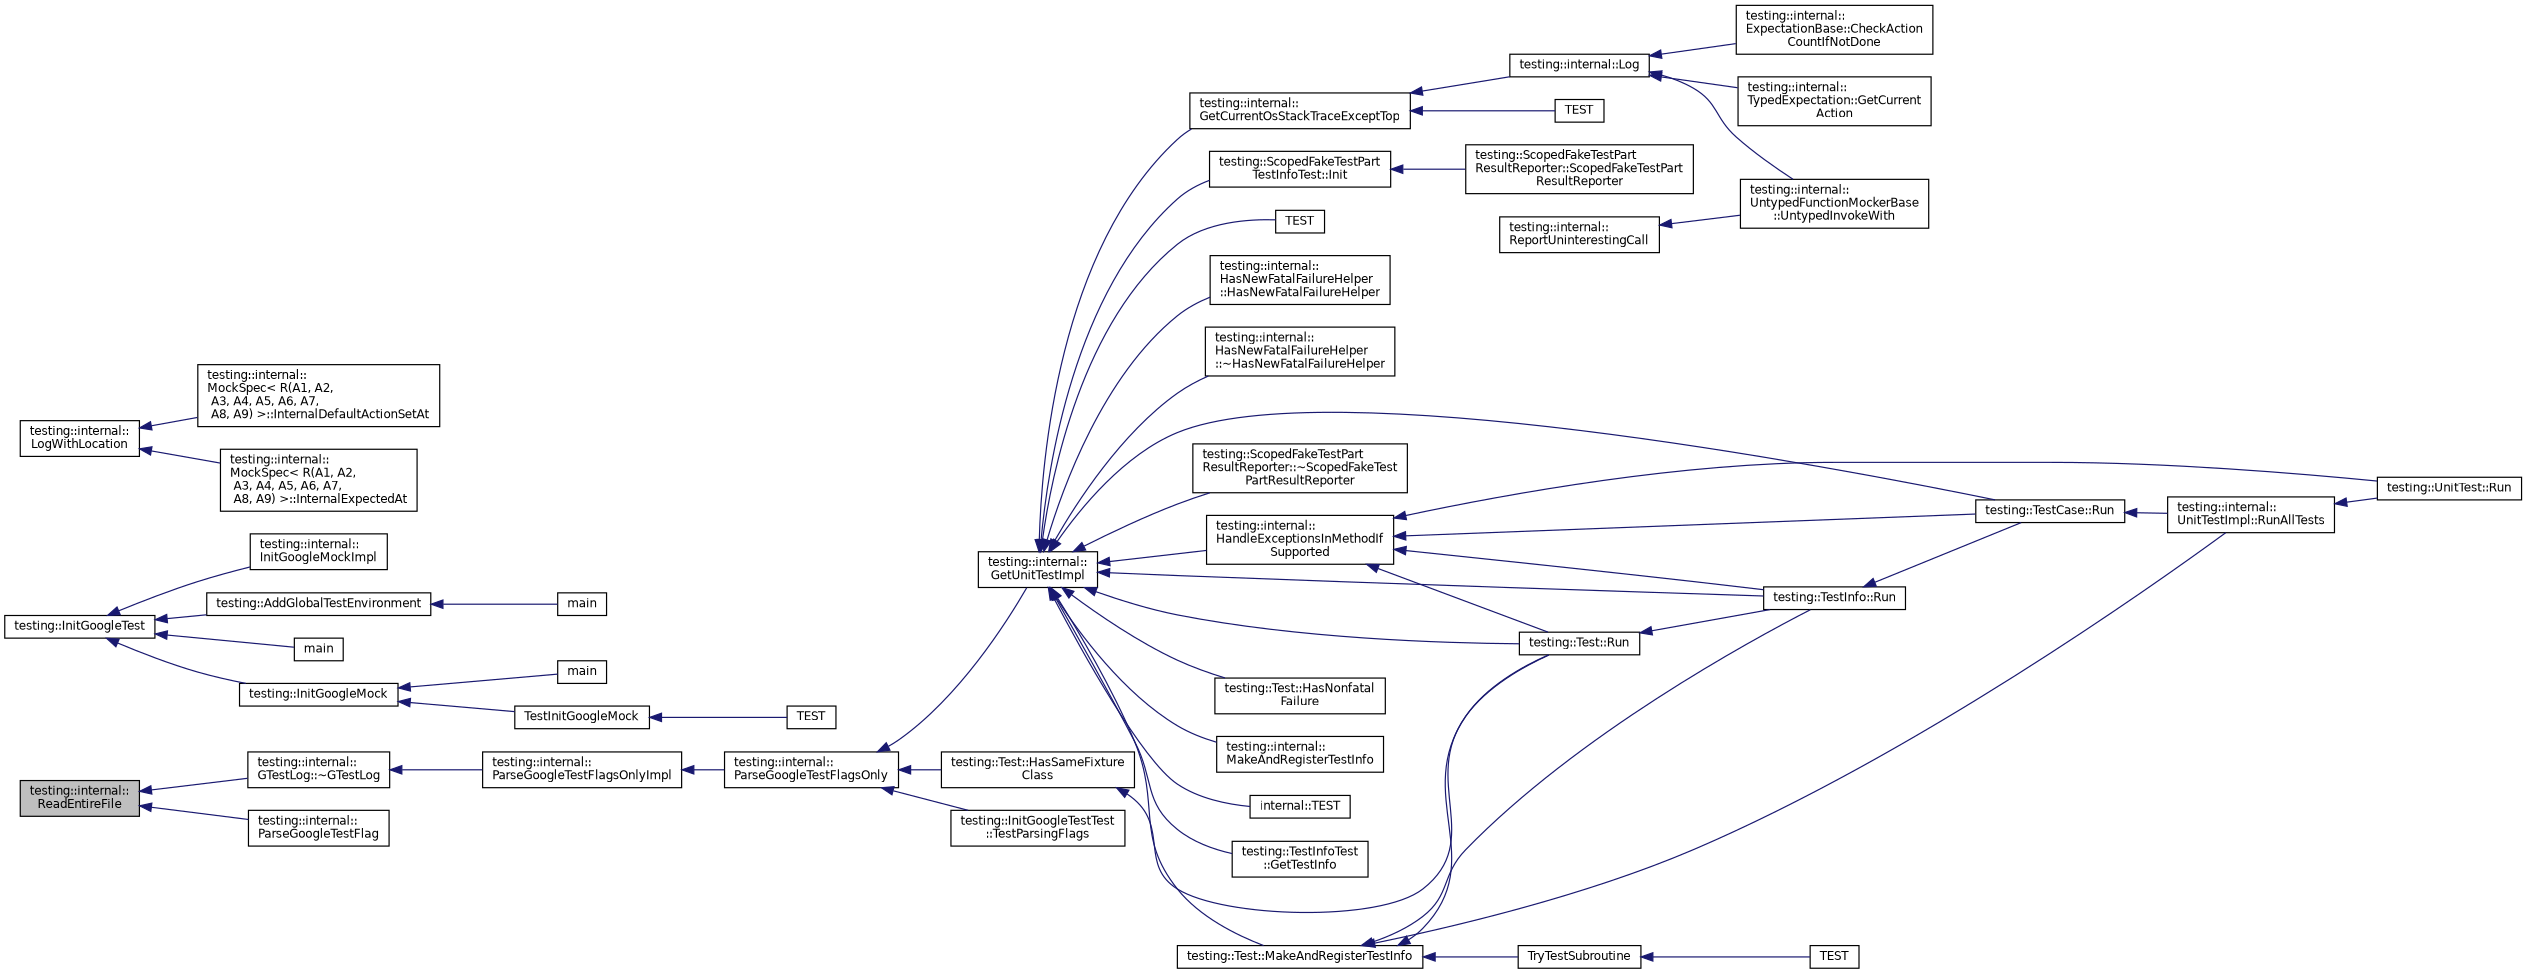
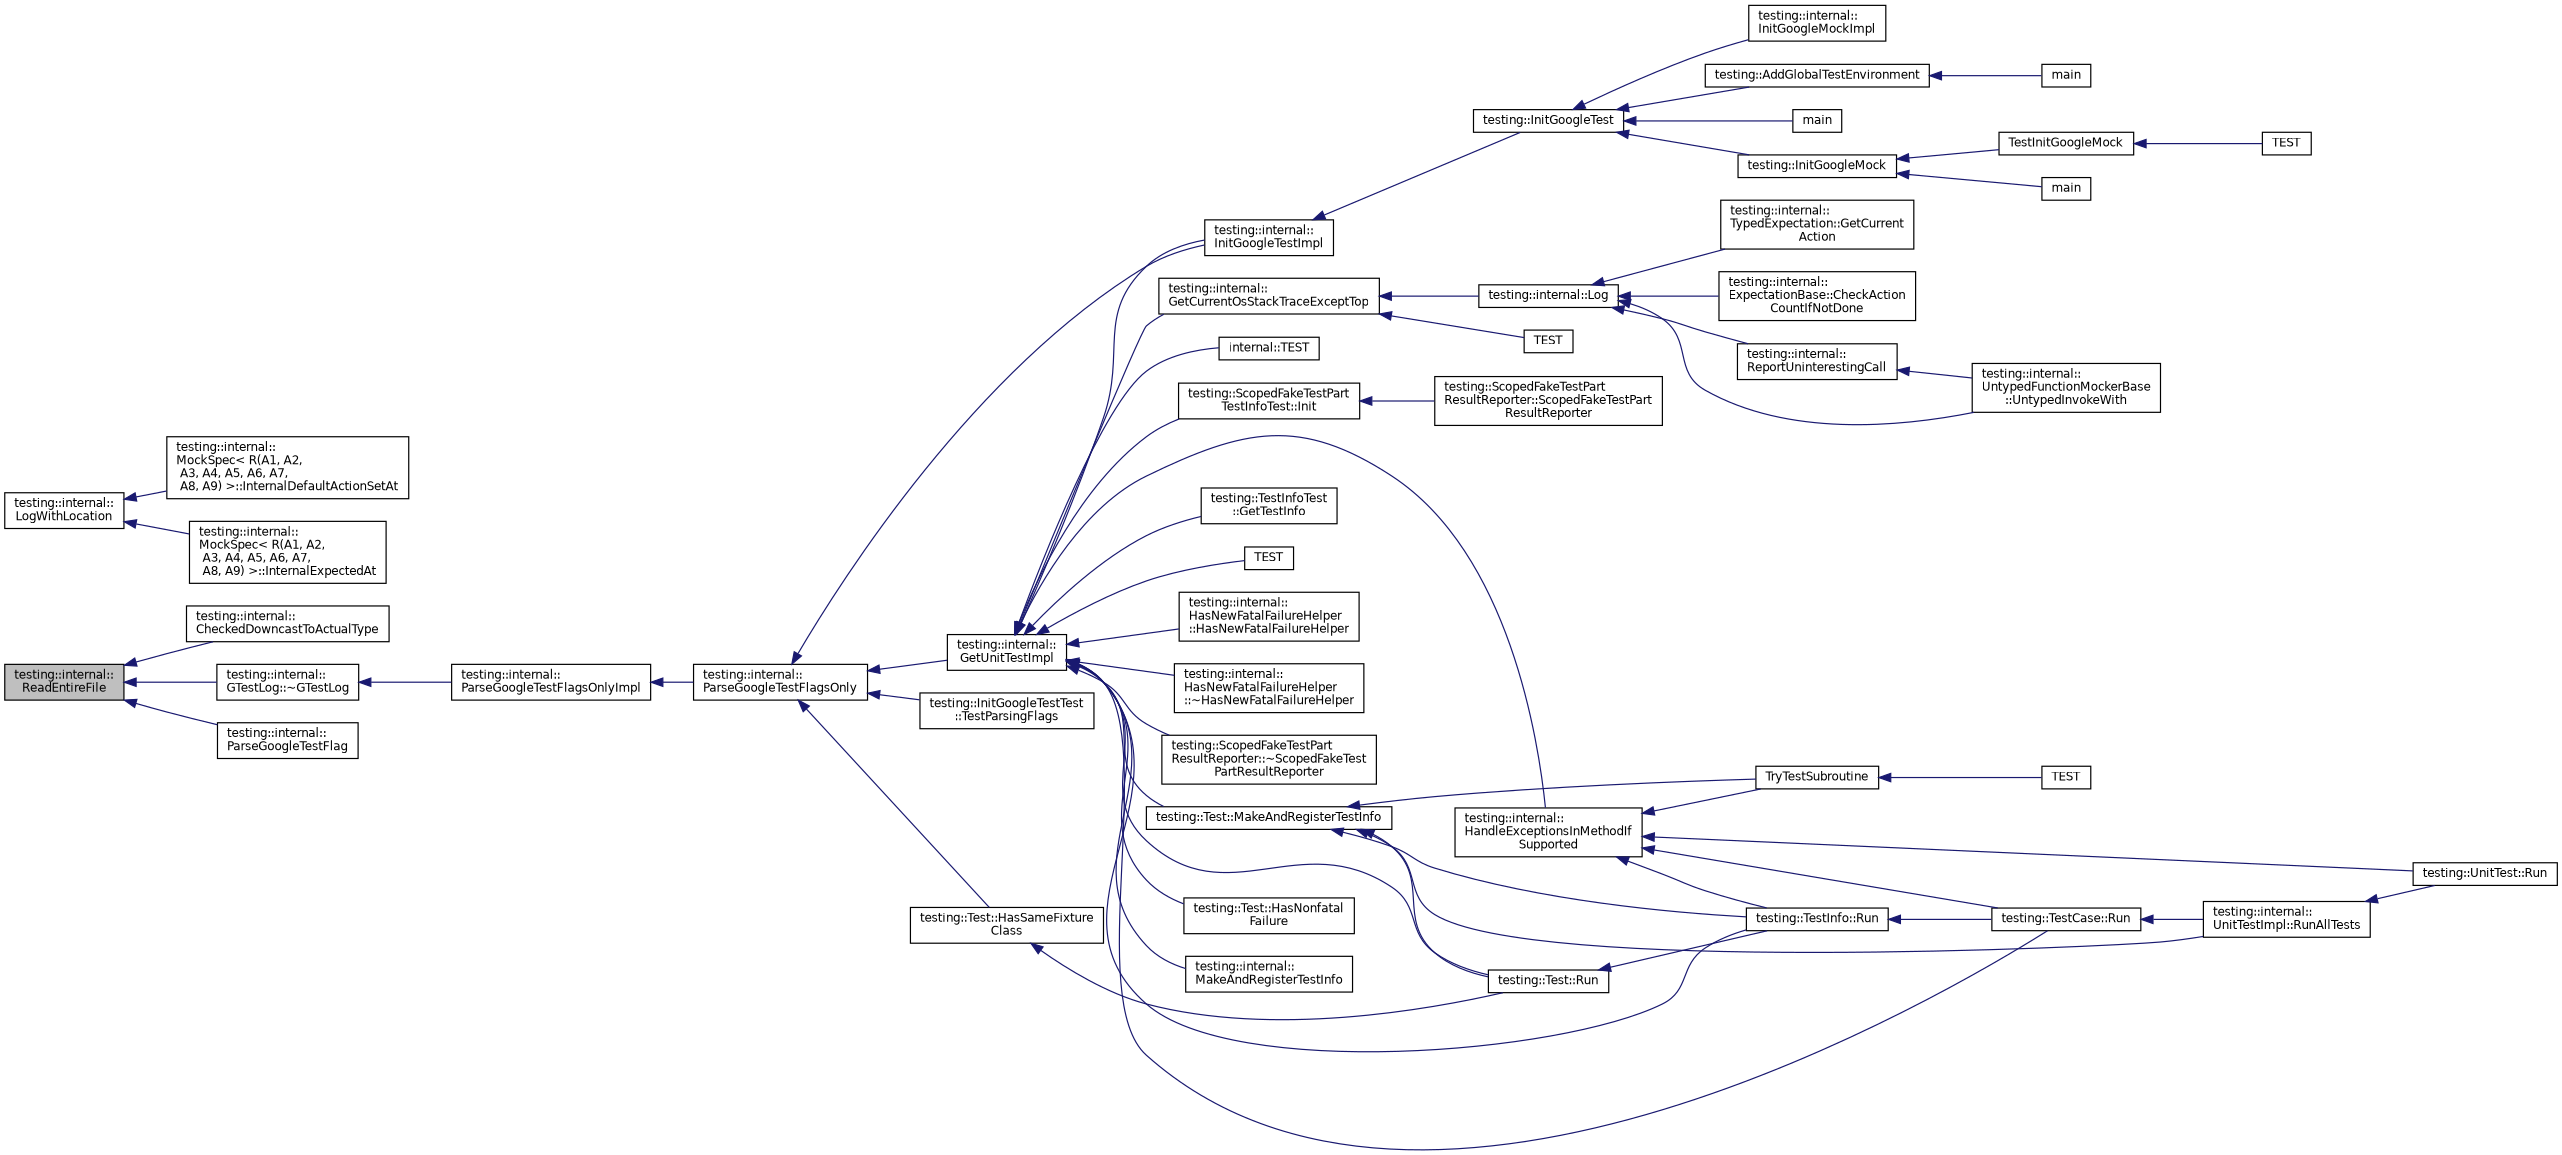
  digraph {
    rankdir=LR
    node [color=black fillcolor=white fontname=Helvetica fontsize=10 shape=record style=filled]
    edge [color=midnightblue dir=back fontname=Helvetica fontsize=10 labelfontname=Helvetica labelfontsize=10 style=solid]
    n1 [fillcolor=grey75 fontcolor=black height=0.2 label="testing::internal::\lReadEntireFile" width=0.4]
+   n2 [height=0.2 label="testing::internal::\lCheckedDowncastToActualType" width=0.4]
    n3 [height=0.2 label="testing::internal::\lGTestLog::~GTestLog" width=0.4]
    n4 [height=0.2 label="testing::internal::\lParseGoogleTestFlag" width=0.4]
    n5 [height=0.2 label="testing::internal::\lParseGoogleTestFlagsOnlyImpl" width=0.4]
    n6 [height=0.2 label="testing::internal::\lParseGoogleTestFlagsOnly" width=0.4]
    n7 [height=0.2 label="testing::internal::\lGetUnitTestImpl" width=0.4]
+   n8 [height=0.2 label="testing::internal::\lInitGoogleTestImpl" width=0.4]
    n9 [height=0.2 label="testing::InitGoogleTestTest\l::TestParsingFlags" width=0.4]
    n10 [height=0.2 label="testing::Test::HasSameFixture\lClass" width=0.4]
    n11 [height=0.2 label="testing::internal::\lHasNewFatalFailureHelper\l::HasNewFatalFailureHelper" width=0.4]
    n12 [height=0.2 label="testing::internal::\lHasNewFatalFailureHelper\l::~HasNewFatalFailureHelper" width=0.4]
    n13 [height=0.2 label="testing::ScopedFakeTestPart\lTestInfoTest::Init" width=0.4]
    n14 [height=0.2 label="testing::ScopedFakeTestPart\lResultReporter::~ScopedFakeTest\lPartResultReporter" width=0.4]
    n15 [height=0.2 label="testing::Test::Run" width=0.4]
    n16 [height=0.2 label="testing::TestInfo::Run" width=0.4]
    n17 [height=0.2 label="testing::TestCase::Run" width=0.4]
    n18 [height=0.2 label="testing::internal::\lHandleExceptionsInMethodIf\lSupported" width=0.4]
    n19 [height=0.2 label="testing::Test::MakeAndRegisterTestInfo" width=0.4]
    n20 [height=0.2 label="testing::Test::HasNonfatal\lFailure" width=0.4]
    n21 [height=0.2 label="testing::internal::\lMakeAndRegisterTestInfo" width=0.4]
    n22 [height=0.2 label="testing::internal::\lGetCurrentOsStackTraceExceptTop" width=0.4]
    n23 [height=0.2 label="internal::TEST" width=0.4]
    n24 [height=0.2 label="testing::TestInfoTest\l::GetTestInfo" width=0.4]
    n25 [height=0.2 label=TEST width=0.4]
    n26 [height=0.2 label="testing::InitGoogleTest" width=0.4]
    n27 [height=0.2 label="testing::ScopedFakeTestPart\lResultReporter::ScopedFakeTestPart\lResultReporter" width=0.4]
    n28 [height=0.2 label="testing::internal::\lUnitTestImpl::RunAllTests" width=0.4]
    n29 [height=0.2 label="testing::UnitTest::Run" width=0.4]
    n30 [height=0.2 label=TryTestSubroutine width=0.4]
    n31 [height=0.2 label="testing::internal::Log" width=0.4]
    n32 [height=0.2 label=TEST width=0.4]
    n33 [height=0.2 label=TEST width=0.4]
    n34 [height=0.2 label="testing::internal::\lTypedExpectation::GetCurrent\lAction" width=0.4]
    n35 [height=0.2 label="testing::internal::\lExpectationBase::CheckAction\lCountIfNotDone" width=0.4]
    n36 [height=0.2 label="testing::internal::\lReportUninterestingCall" width=0.4]
    n37 [height=0.2 label="testing::internal::\lUntypedFunctionMockerBase\l::UntypedInvokeWith" width=0.4]
    n38 [height=0.2 label="testing::internal::\lLogWithLocation" width=0.4]
    n39 [height=0.2 label="testing::internal::\lMockSpec\< R(A1, A2,\l A3, A4, A5, A6, A7,\l A8, A9) \>::InternalDefaultActionSetAt" width=0.4]
    n40 [height=0.2 label="testing::internal::\lMockSpec\< R(A1, A2,\l A3, A4, A5, A6, A7,\l A8, A9) \>::InternalExpectedAt" width=0.4]
    n41 [height=0.2 label="testing::internal::\lInitGoogleMockImpl" width=0.4]
    n42 [height=0.2 label="testing::AddGlobalTestEnvironment" width=0.4]
    n43 [height=0.2 label=main width=0.4]
    n44 [height=0.2 label="testing::InitGoogleMock" width=0.4]
    n45 [height=0.2 label=main width=0.4]
    n46 [height=0.2 label=main width=0.4]
    n47 [height=0.2 label=TestInitGoogleMock width=0.4]
    n48 [height=0.2 label=TEST width=0.4]
+   n1 -> n2
    n1 -> n3
    n1 -> n4
    n3 -> n5
    n5 -> n6
    n6 -> n7
+   n6 -> n8
    n6 -> n9
    n6 -> n10
+   n7 -> n8
    n7 -> n11
    n7 -> n12
    n7 -> n13
    n7 -> n14
    n7 -> n15
    n7 -> n16
    n7 -> n17
    n7 -> n18
    n7 -> n19
    n7 -> n20
    n7 -> n21
    n7 -> n22
    n7 -> n23
    n7 -> n24
    n7 -> n25
+   n8 -> n26
    n10 -> n15
    n13 -> n27
    n15 -> n16
    n16 -> n17
    n17 -> n28
-   n18 -> n15
+   n18 -> n30
    n18 -> n16
    n18 -> n17
    n18 -> n29
    n19 -> n15
    n19 -> n16
    n19 -> n28
    n19 -> n30
    n22 -> n31
    n22 -> n32
    n26 -> n41
    n26 -> n42
    n26 -> n43
    n26 -> n44
    n28 -> n29
    n30 -> n33
    n31 -> n34
    n31 -> n35
+   n31 -> n36
    n31 -> n37
    n36 -> n37
    n38 -> n39
    n38 -> n40
    n42 -> n45
    n44 -> n46
    n44 -> n47
    n47 -> n48
  }
